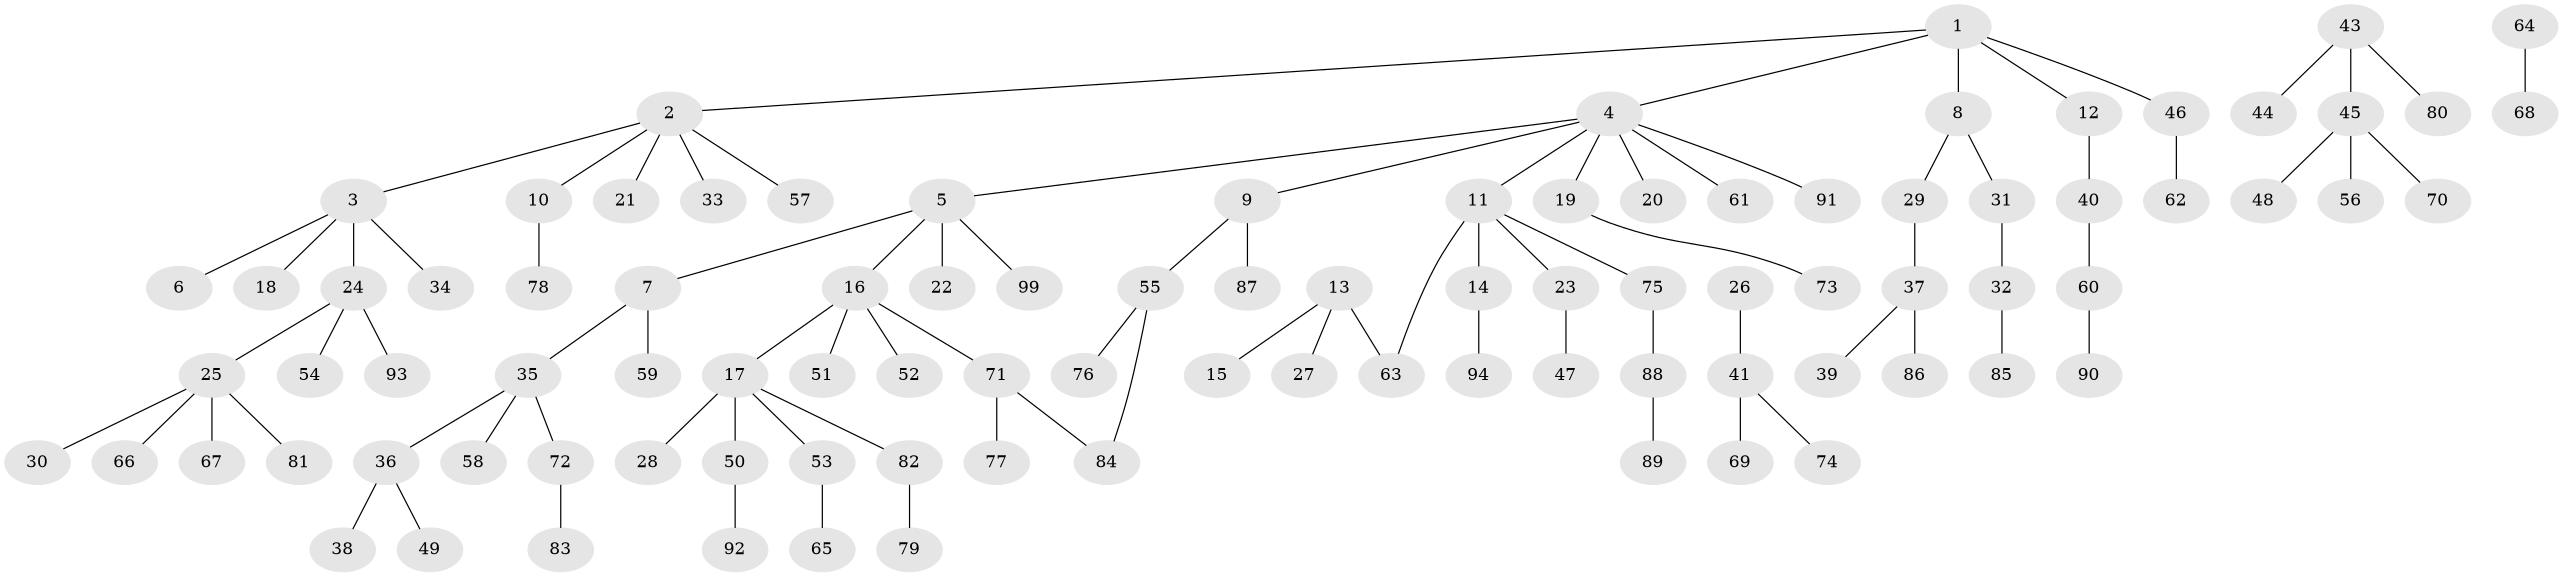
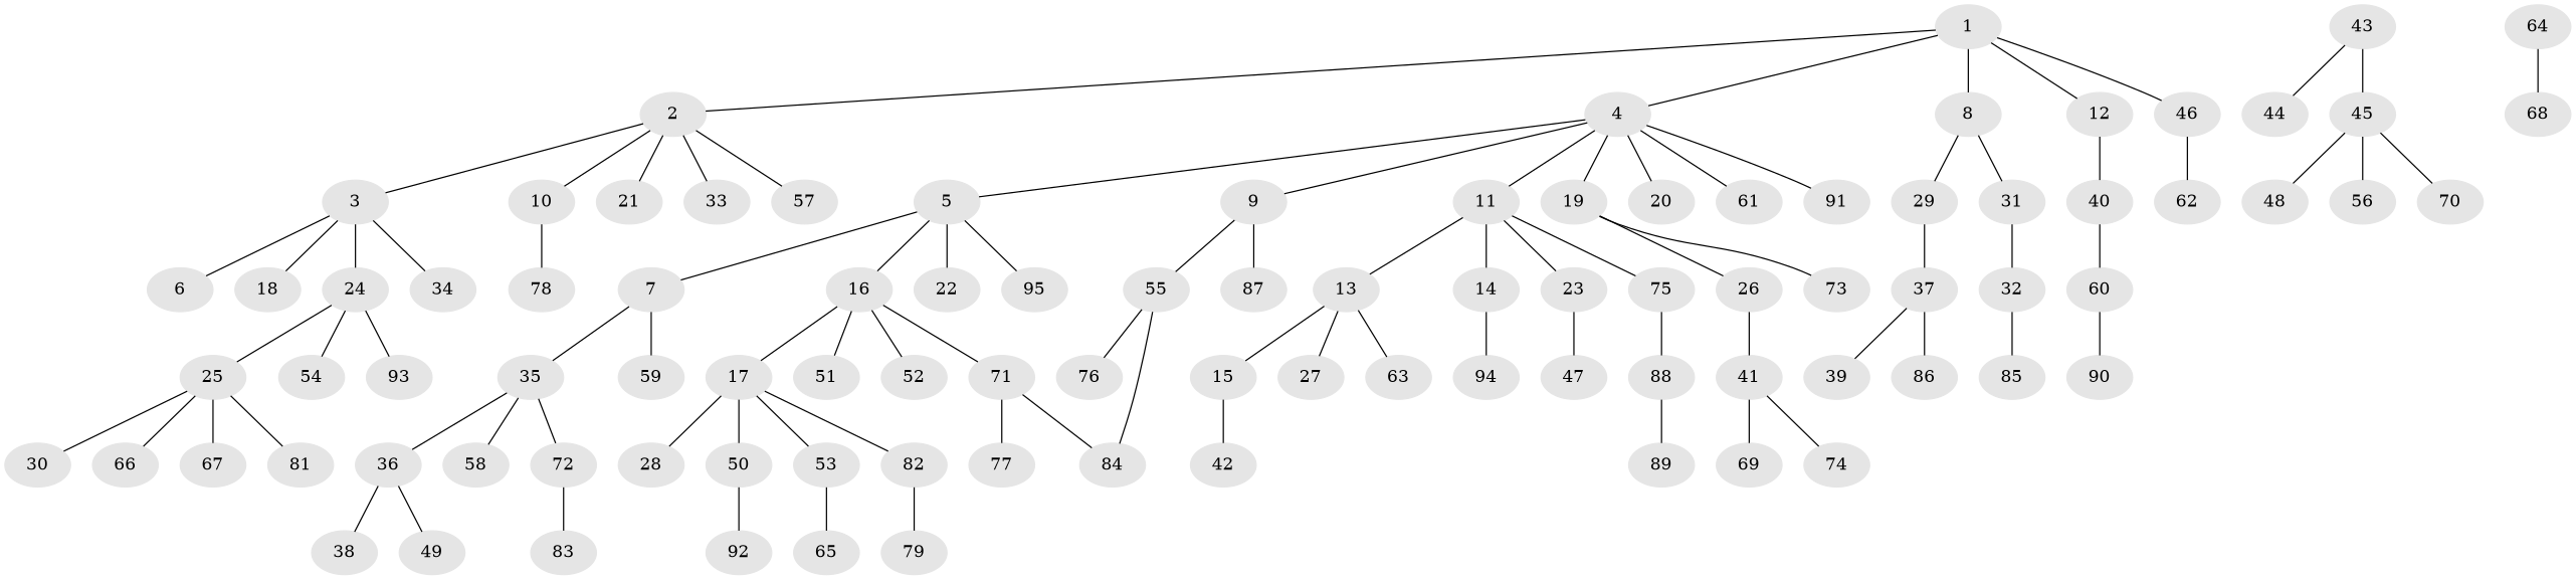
  graph {
    node [color=gray90 style=filled]
    1
    2
    4
    8
    12
    46
    3
    10
    21
    33
    57
    5
    9
    11
    19
    20
    61
    91
    29
    31
    40
    62
    6
    18
    24
    34
    78
    25
    54
    93
    7
    16
    22
-   95 [label=99]
+   95
    55
    87
    13
    14
    23
    75
    26
    73
    35
    59
    17
    51
    52
    71
    36
    58
    72
    37
    32
    76
    84
    15
    27
    63
    94
    47
    88
    60
+   42
    28
    50
    53
    82
    77
    92
    65
    79
    41
    30
    66
    67
    81
    69
    74
    39
    86
    85
    43
    44
    45
-   80
    38
    49
    83
    90
    48
    56
    70
    64
    68
    89
    1 -- 2
    1 -- 4
    1 -- 8
    1 -- 12
    1 -- 46
    2 -- 3
    2 -- 10
    2 -- 21
    2 -- 33
    2 -- 57
    4 -- 5
    4 -- 9
    4 -- 11
    4 -- 19
    4 -- 20
    4 -- 61
    4 -- 91
    8 -- 29
    8 -- 31
    12 -- 40
    46 -- 62
    3 -- 6
    3 -- 18
    3 -- 24
    3 -- 34
    10 -- 78
    5 -- 7
    5 -- 16
    5 -- 22
    5 -- 95
    9 -- 55
    9 -- 87
-   11 -- 63
+   11 -- 13
    11 -- 14
    11 -- 23
    11 -- 75
+   19 -- 26
    19 -- 73
    29 -- 37
    31 -- 32
    40 -- 60
    24 -- 25
    24 -- 54
    24 -- 93
    25 -- 30
    25 -- 66
    25 -- 67
    25 -- 81
    7 -- 35
    7 -- 59
    16 -- 17
    16 -- 51
    16 -- 52
    16 -- 71
    55 -- 76
    55 -- 84
    13 -- 15
    13 -- 27
    13 -- 63
    14 -- 94
    23 -- 47
    75 -- 88
    26 -- 41
    35 -- 36
    35 -- 58
    35 -- 72
    17 -- 28
    17 -- 50
    17 -- 53
    17 -- 82
    71 -- 84
    71 -- 77
    36 -- 38
    36 -- 49
    72 -- 83
    37 -- 39
    37 -- 86
    32 -- 85
+   15 -- 42
    88 -- 89
    60 -- 90
    50 -- 92
    53 -- 65
    82 -- 79
    41 -- 69
    41 -- 74
    43 -- 44
    43 -- 45
-   43 -- 80
    45 -- 48
    45 -- 56
    45 -- 70
    64 -- 68
  }
